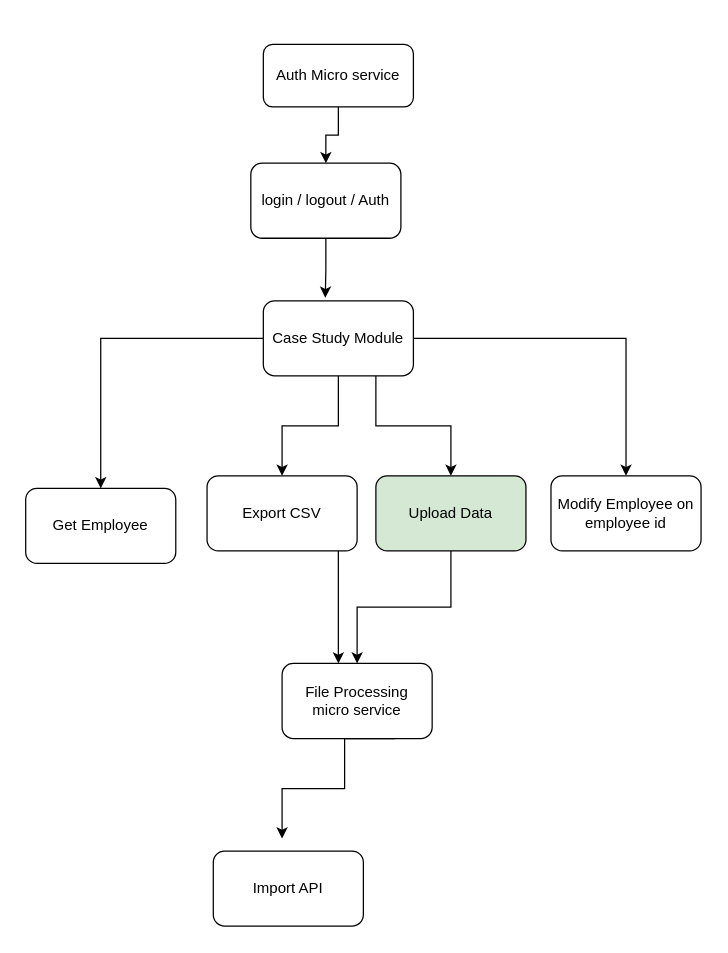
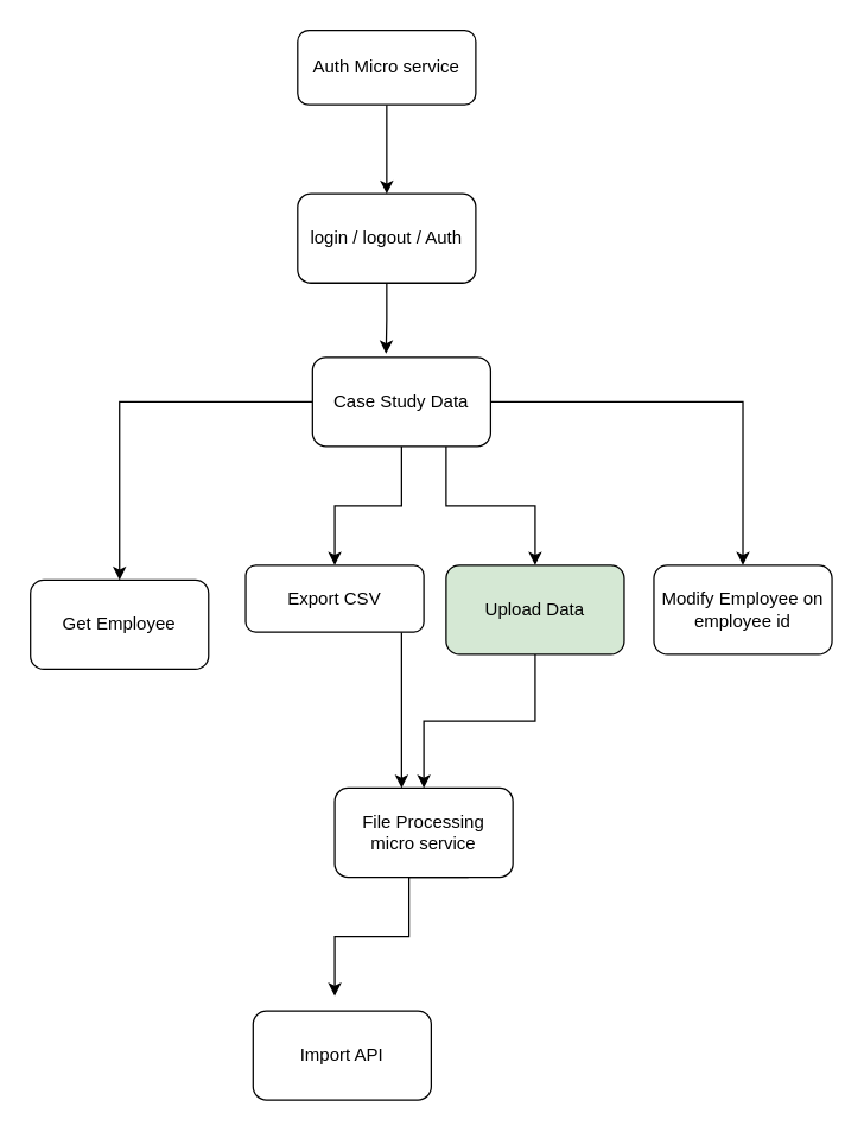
  <mxCell id="0" />
  <mxCell id="1" parent="0" />
  <mxCell id="2" style="edgeStyle=orthogonalEdgeStyle;rounded=0;orthogonalLoop=1;jettySize=auto;html=1;entryX=0.5;entryY=0;entryDx=0;entryDy=0;" edge="1" parent="1" source="3" target="4"><mxGeometry relative="1" as="geometry" /></mxCell>
- <mxCell id="3" value="Auth Micro service" style="rounded=1;whiteSpace=wrap;html=1;" vertex="1" parent="1"><mxGeometry x="210" y="35" width="120" height="50" as="geometry" /></mxCell>
+ <mxCell id="3" value="Auth Micro service" style="rounded=1;whiteSpace=wrap;html=1;" vertex="1" parent="1"><mxGeometry x="200" y="20" width="120" height="50" as="geometry" /></mxCell>
  <mxCell id="4" value="login / logout / Auth" style="rounded=1;whiteSpace=wrap;html=1;" vertex="1" parent="1"><mxGeometry x="200" y="130" width="120" height="60" as="geometry" /></mxCell>
  <mxCell id="5" style="edgeStyle=orthogonalEdgeStyle;rounded=0;orthogonalLoop=1;jettySize=auto;html=1;" edge="1" parent="1"><mxGeometry relative="1" as="geometry"><mxPoint x="225" y="670" as="targetPoint" /><mxPoint x="315" y="590" as="sourcePoint" /><Array as="points"><mxPoint x="275" y="590" /><mxPoint x="275" y="630" /><mxPoint x="225" y="630" /></Array></mxGeometry></mxCell>
  <mxCell id="6" value="File Processing&lt;br&gt;micro service" style="rounded=1;whiteSpace=wrap;html=1;" vertex="1" parent="1"><mxGeometry x="225" y="530" width="120" height="60" as="geometry" /></mxCell>
  <mxCell id="7" value="Import API" style="rounded=1;whiteSpace=wrap;html=1;" vertex="1" parent="1"><mxGeometry x="170" y="680" width="120" height="60" as="geometry" /></mxCell>
  <mxCell id="8" value="" style="edgeStyle=orthogonalEdgeStyle;rounded=0;orthogonalLoop=1;jettySize=auto;html=1;" edge="1" parent="1" source="12" target="13"><mxGeometry relative="1" as="geometry" /></mxCell>
  <mxCell id="9" value="" style="edgeStyle=orthogonalEdgeStyle;rounded=0;orthogonalLoop=1;jettySize=auto;html=1;" edge="1" parent="1" source="12" target="15"><mxGeometry relative="1" as="geometry" /></mxCell>
  <mxCell id="10" style="edgeStyle=orthogonalEdgeStyle;rounded=0;orthogonalLoop=1;jettySize=auto;html=1;exitX=1;exitY=0.5;exitDx=0;exitDy=0;" edge="1" parent="1" source="12" target="17"><mxGeometry relative="1" as="geometry"><mxPoint x="500" y="370" as="targetPoint" /></mxGeometry></mxCell>
  <mxCell id="11" style="edgeStyle=orthogonalEdgeStyle;rounded=0;orthogonalLoop=1;jettySize=auto;html=1;exitX=0.75;exitY=1;exitDx=0;exitDy=0;" edge="1" parent="1" source="12" target="19"><mxGeometry relative="1" as="geometry"><mxPoint x="360" y="390" as="targetPoint" /></mxGeometry></mxCell>
- <mxCell id="12" value="Case Study Module" style="rounded=1;whiteSpace=wrap;html=1;" vertex="1" parent="1"><mxGeometry x="210" y="240" width="120" height="60" as="geometry" /></mxCell>
+ <mxCell id="12" value="Case Study Data" style="rounded=1;whiteSpace=wrap;html=1;" vertex="1" parent="1"><mxGeometry x="210" y="240" width="120" height="60" as="geometry" /></mxCell>
  <mxCell id="13" value="Get Employee" style="whiteSpace=wrap;html=1;rounded=1;" vertex="1" parent="1"><mxGeometry x="20" y="390" width="120" height="60" as="geometry" /></mxCell>
  <mxCell id="14" value="" style="edgeStyle=orthogonalEdgeStyle;rounded=0;orthogonalLoop=1;jettySize=auto;html=1;" edge="1" parent="1" source="15" target="6"><mxGeometry relative="1" as="geometry"><Array as="points"><mxPoint x="270" y="490" /><mxPoint x="270" y="490" /></Array></mxGeometry></mxCell>
- <mxCell id="15" value="Export CSV" style="whiteSpace=wrap;html=1;rounded=1;" vertex="1" parent="1"><mxGeometry x="165" y="380" width="120" height="60" as="geometry" /></mxCell>
+ <mxCell id="15" value="Export CSV" style="whiteSpace=wrap;html=1;rounded=1;" vertex="1" parent="1"><mxGeometry x="165" y="380" width="120" height="45" as="geometry" /></mxCell>
  <mxCell id="16" style="edgeStyle=orthogonalEdgeStyle;rounded=0;orthogonalLoop=1;jettySize=auto;html=1;entryX=0.413;entryY=-0.04;entryDx=0;entryDy=0;entryPerimeter=0;" edge="1" parent="1" source="4" target="12"><mxGeometry relative="1" as="geometry" /></mxCell>
  <mxCell id="17" value="Modify Employee on employee id" style="rounded=1;whiteSpace=wrap;html=1;" vertex="1" parent="1"><mxGeometry x="440" y="380" width="120" height="60" as="geometry" /></mxCell>
  <mxCell id="18" value="" style="edgeStyle=orthogonalEdgeStyle;rounded=0;orthogonalLoop=1;jettySize=auto;html=1;" edge="1" parent="1" source="19" target="6"><mxGeometry relative="1" as="geometry" /></mxCell>
  <mxCell id="19" value="Upload Data" style="rounded=1;whiteSpace=wrap;html=1;fillColor=#d5e8d4;" vertex="1" parent="1"><mxGeometry x="300" y="380" width="120" height="60" as="geometry" /></mxCell>
